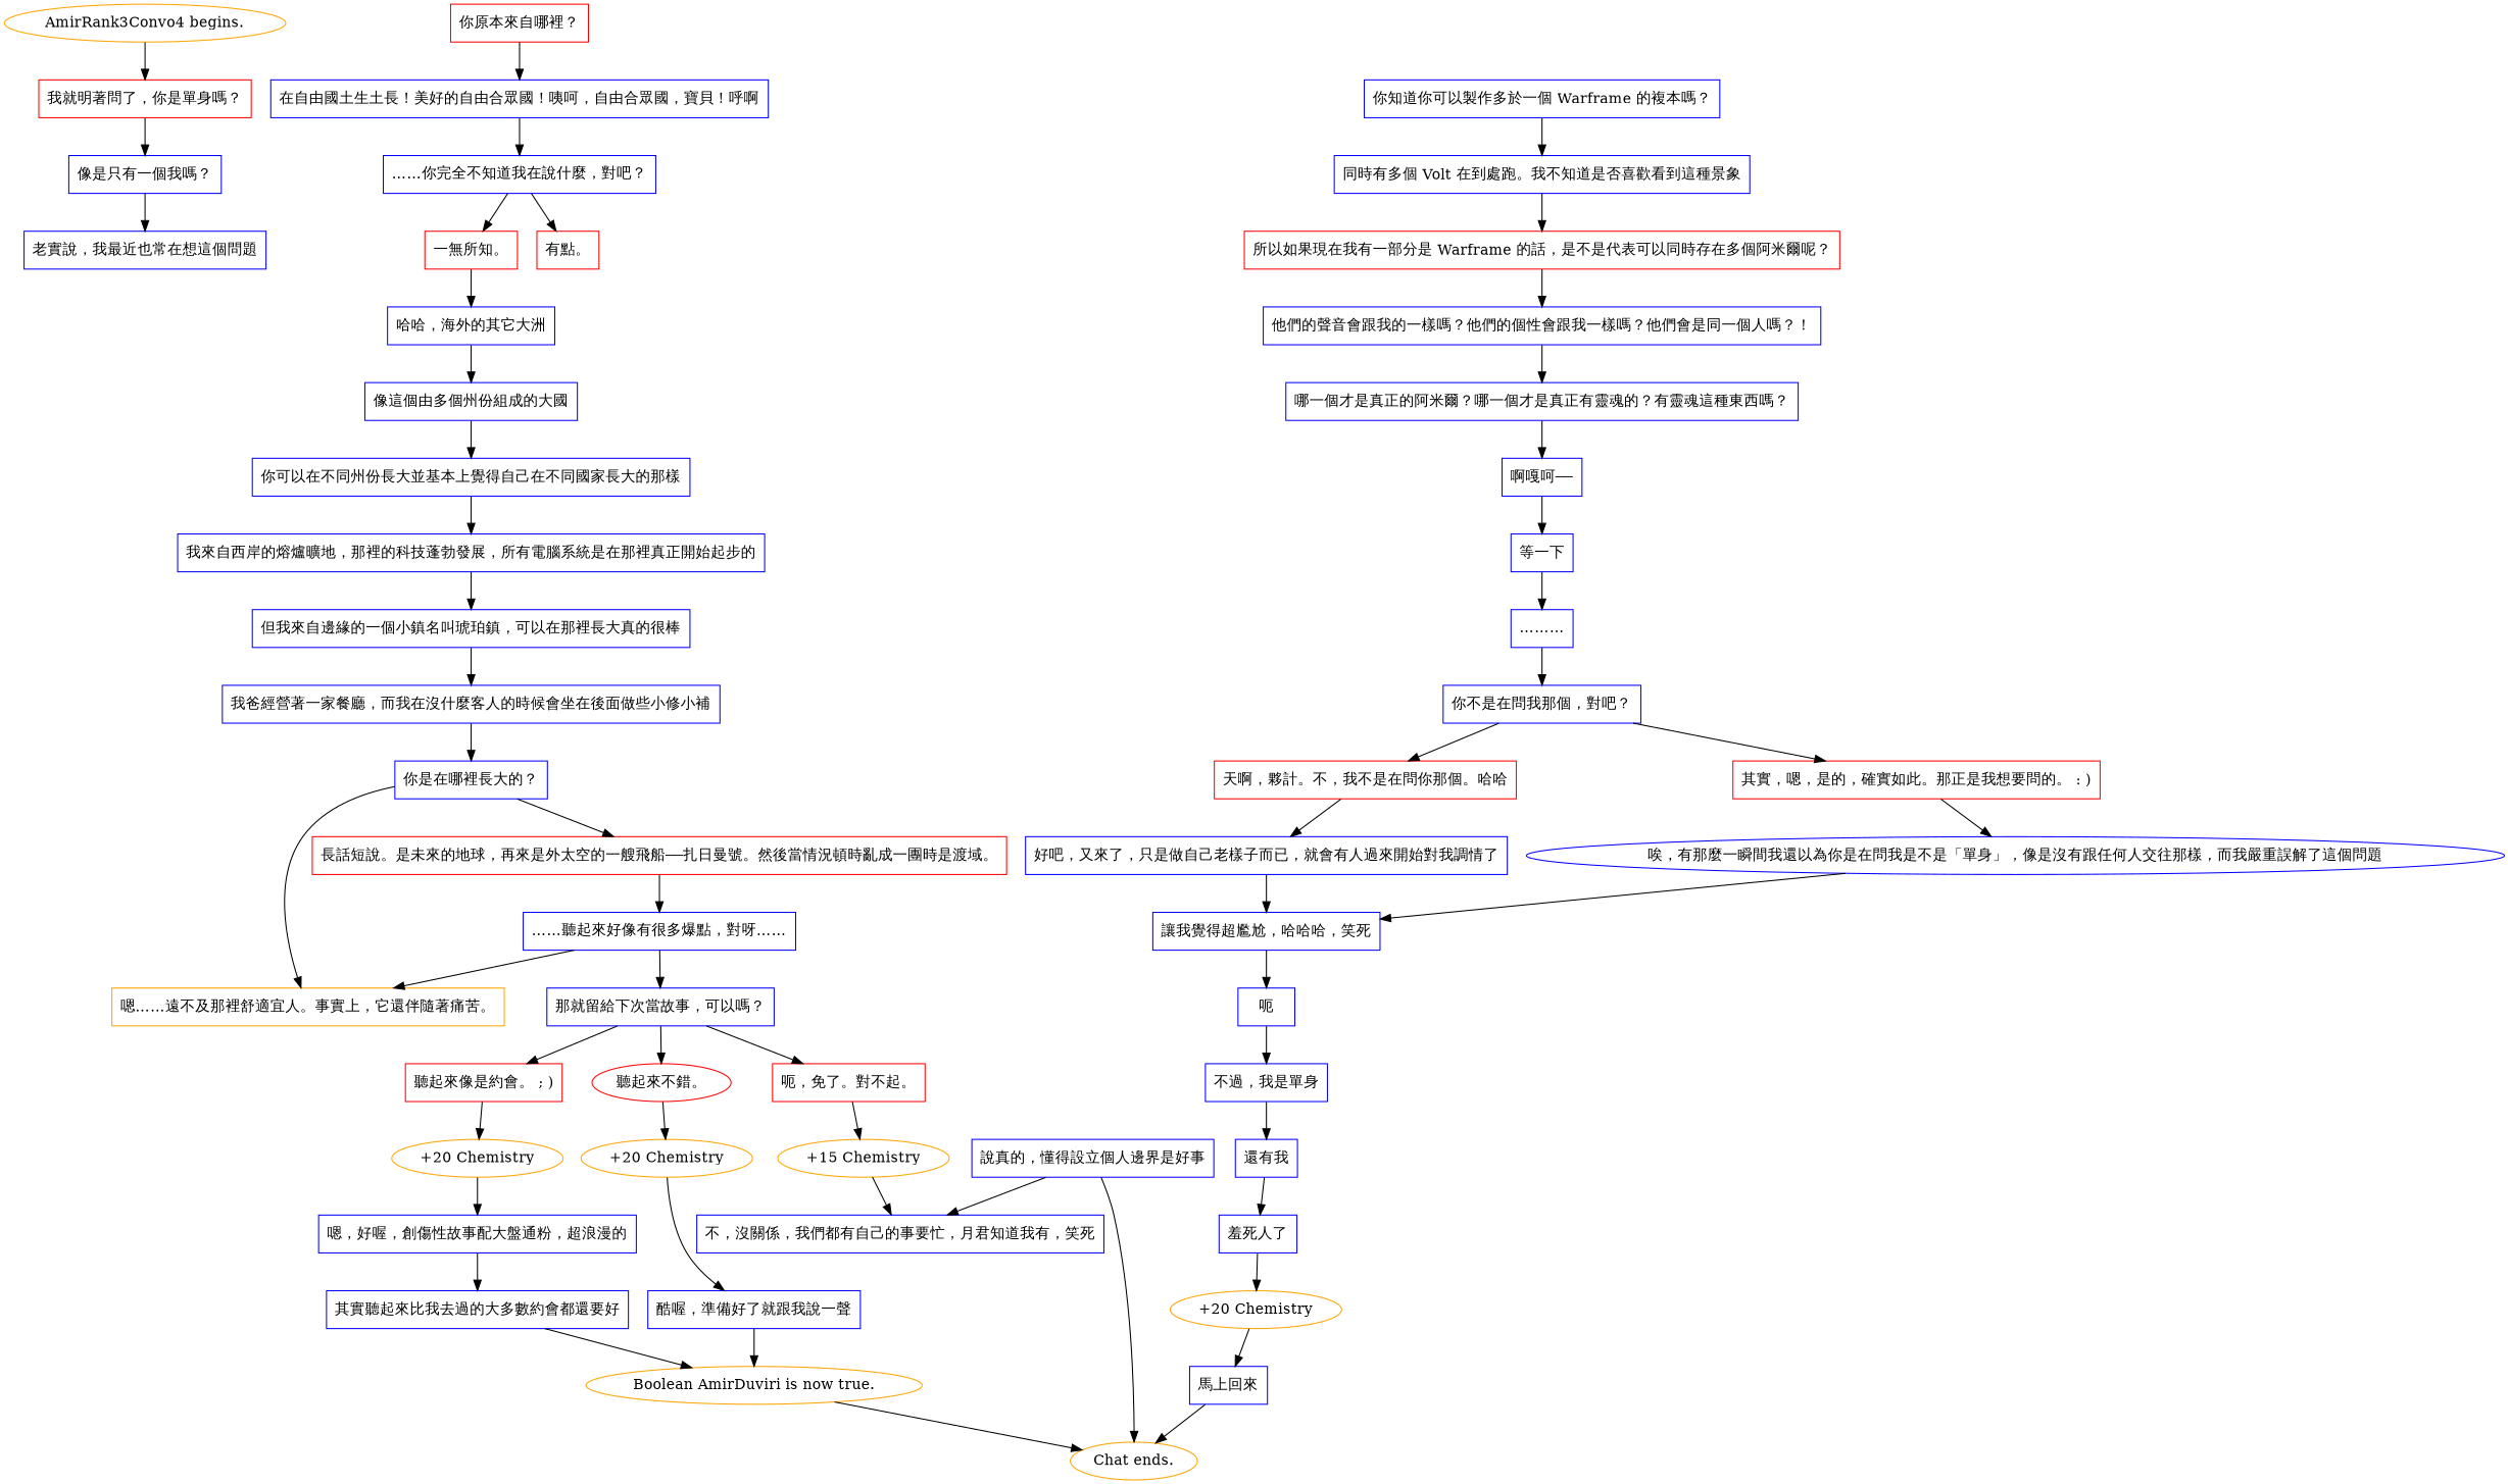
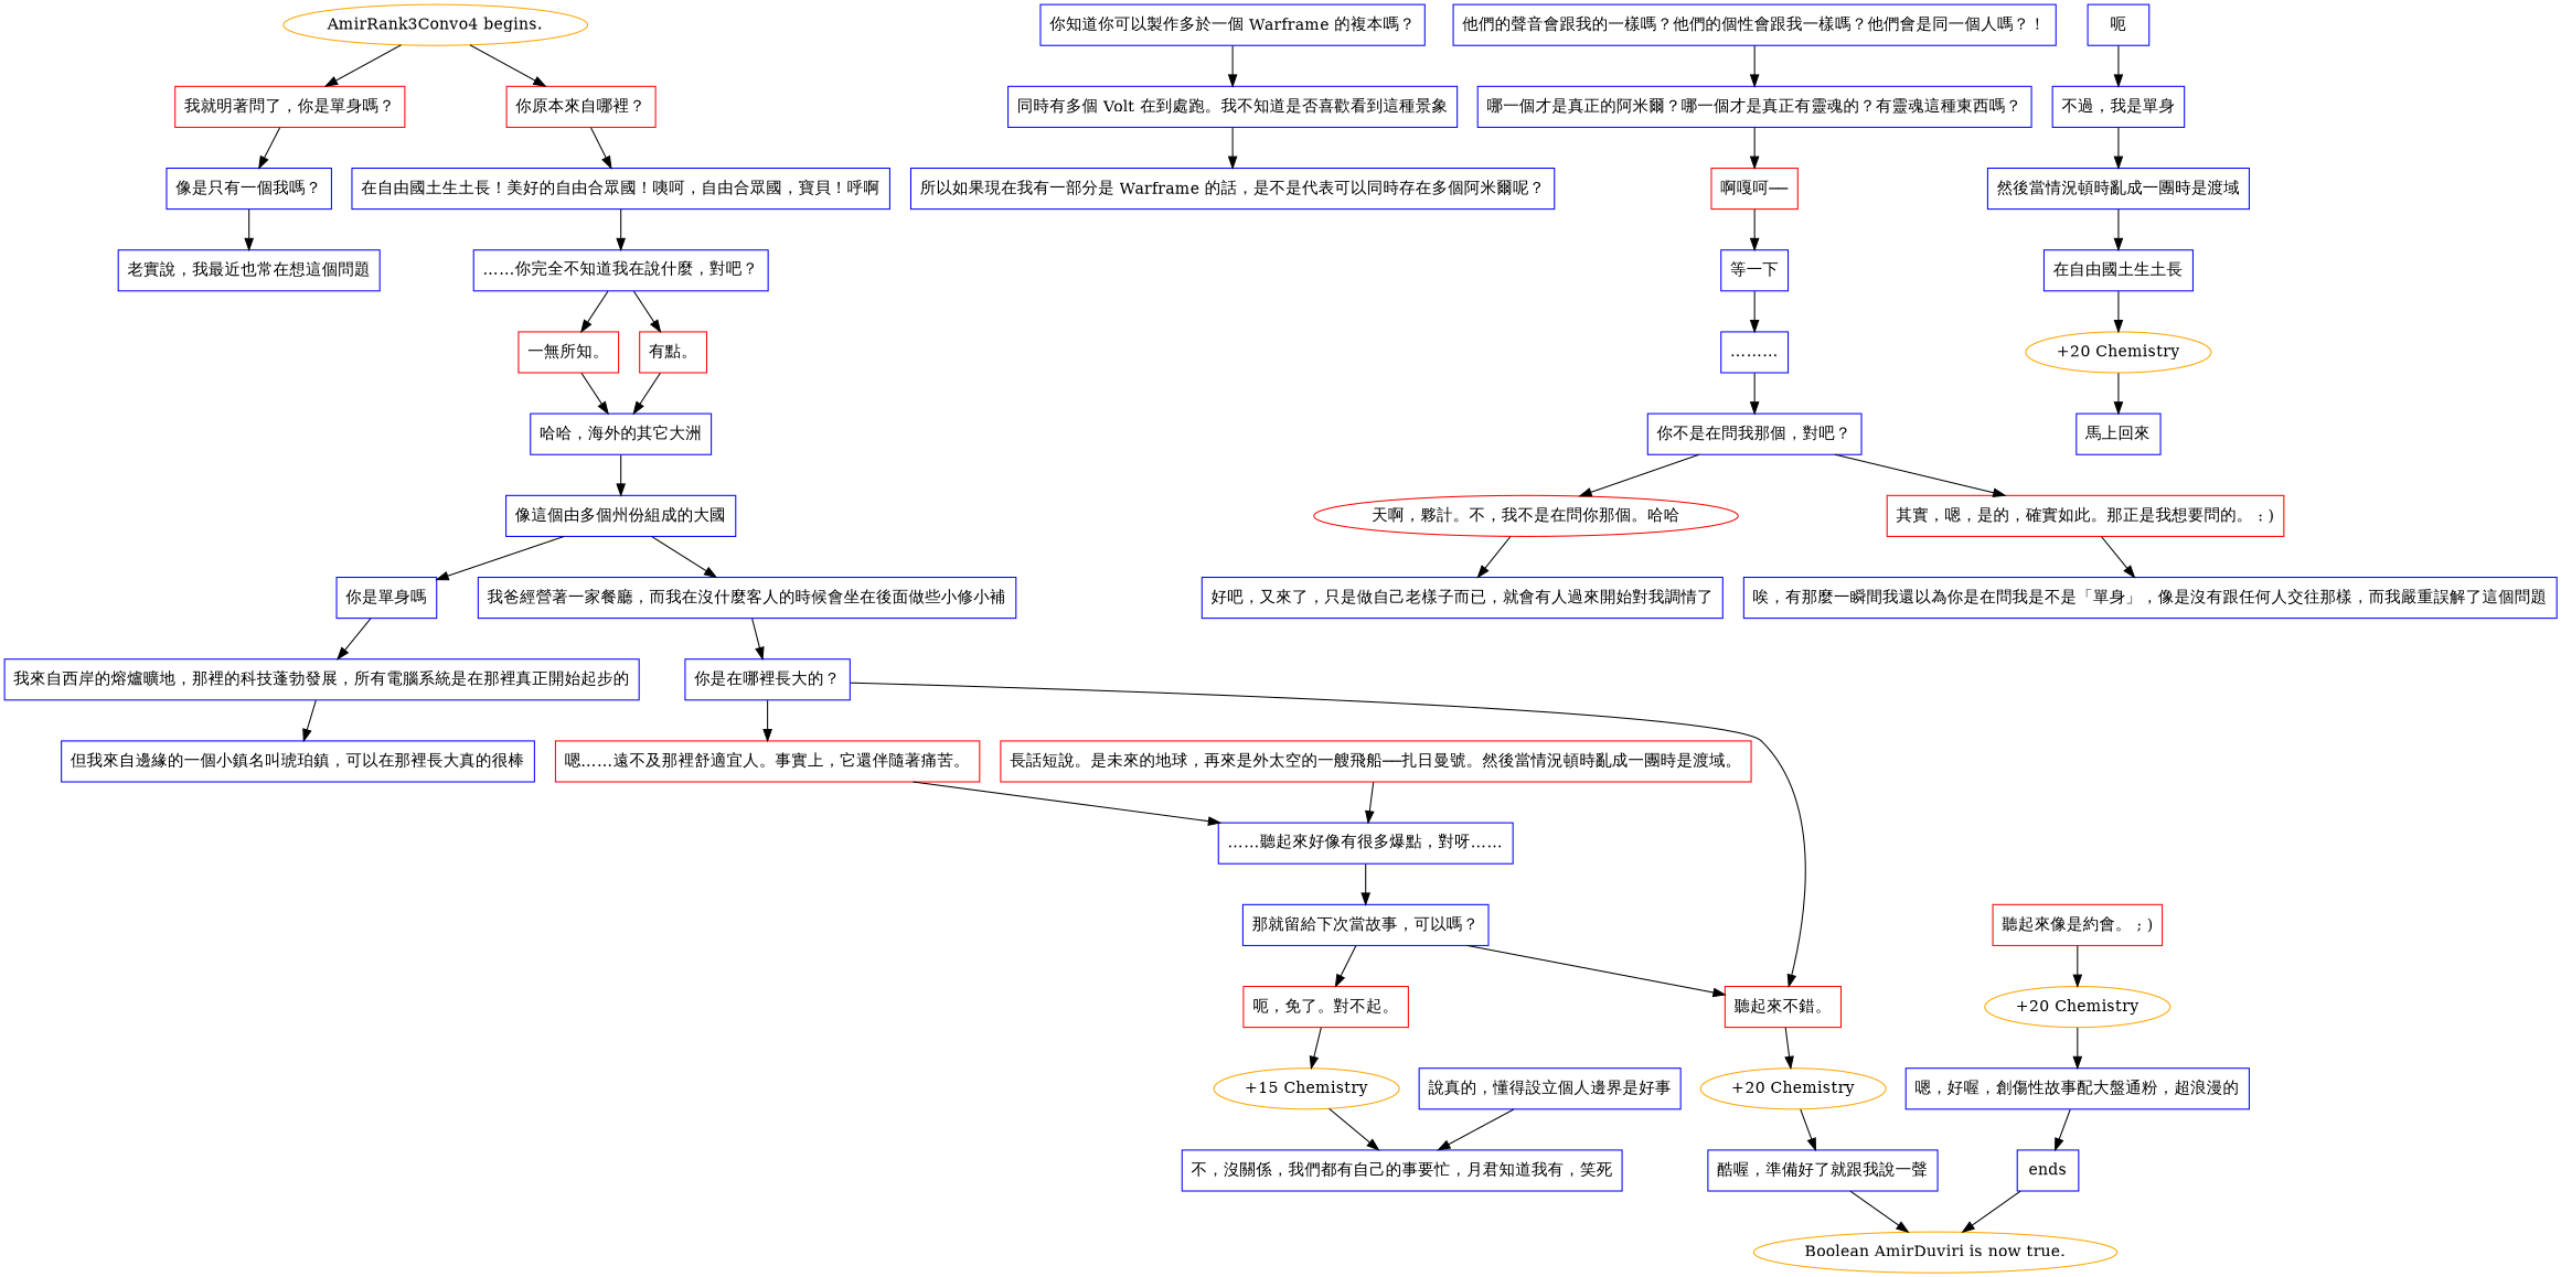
  digraph {
    node [color=blue shape=box]
    "AmirRank3Convo4 begins." [color=orange shape=""]
    n2 [color=red label="我就明著問了，你是單身嗎？"]
    n3 [color=red label="你原本來自哪裡？"]
    n4 [label="像是只有一個我嗎？"]
    n5 [label="在自由國土生土長！美好的自由合眾國！咦呵，自由合眾國，寶貝！呼啊"]
    n6 [label="老實說，我最近也常在想這個問題"]
    n7 [label="……你完全不知道我在說什麼，對吧？"]
    n8 [color=red label="一無所知。"]
    n9 [color=red label="有點。"]
    n10 [label="哈哈，海外的其它大洲"]
    n11 [label="你知道你可以製作多於一個 Warframe 的複本嗎？"]
    n12 [label="同時有多個 Volt 在到處跑。我不知道是否喜歡看到這種景象"]
    n13 [label="像這個由多個州份組成的大國"]
-   n14 [color=red label="所以如果現在我有一部分是 Warframe 的話，是不是代表可以同時存在多個阿米爾呢？"]
-   n15 [label="你可以在不同州份長大並基本上覺得自己在不同國家長大的那樣"]
+   n14 [label="所以如果現在我有一部分是 Warframe 的話，是不是代表可以同時存在多個阿米爾呢？"]
+   n15 [label="你是單身嗎"]
    n16 [label="他們的聲音會跟我的一樣嗎？他們的個性會跟我一樣嗎？他們會是同一個人嗎？！"]
    n17 [label="我來自西岸的熔爐曠地，那裡的科技蓬勃發展，所有電腦系統是在那裡真正開始起步的"]
    n18 [label="哪一個才是真正的阿米爾？哪一個才是真正有靈魂的？有靈魂這種東西嗎？"]
    n19 [label="但我來自邊緣的一個小鎮名叫琥珀鎮，可以在那裡長大真的很棒"]
-   n20 [label="啊嘎呵──"]
+   n20 [color=red label="啊嘎呵──"]
    n21 [label="我爸經營著一家餐廳，而我在沒什麼客人的時候會坐在後面做些小修小補"]
    n22 [label="等一下"]
    n23 [label="你是在哪裡長大的？"]
    n24 [label="………"]
-   n25 [color=orange label="嗯……遠不及那裡舒適宜人。事實上，它還伴隨著痛苦。"]
+   n25 [color=red label="嗯……遠不及那裡舒適宜人。事實上，它還伴隨著痛苦。"]
    n26 [color=red label="長話短說。是未來的地球，再來是外太空的一艘飛船──扎日曼號。然後當情況頓時亂成一團時是渡域。"]
    n27 [label="你不是在問我那個，對吧？"]
    n28 [label="……聽起來好像有很多爆點，對呀……"]
-   n29 [color=red label="天啊，夥計。不，我不是在問你那個。哈哈"]
+   n29 [color=red label="天啊，夥計。不，我不是在問你那個。哈哈" shape=ellipse]
    n30 [color=red label="其實，嗯，是的，確實如此。那正是我想要問的。 : )"]
    n31 [label="那就留給下次當故事，可以嗎？"]
    n32 [label="好吧，又來了，只是做自己老樣子而已，就會有人過來開始對我調情了"]
-   n33 [label="唉，有那麼一瞬間我還以為你是在問我是不是「單身」，像是沒有跟任何人交往那樣，而我嚴重誤解了這個問題" shape=ellipse]
+   n33 [label="唉，有那麼一瞬間我還以為你是在問我是不是「單身」，像是沒有跟任何人交往那樣，而我嚴重誤解了這個問題"]
    n34 [color=red label="聽起來像是約會。 ; )"]
-   n35 [color=red label="聽起來不錯。" shape=ellipse]
+   n35 [color=red label="聽起來不錯。"]
    n36 [color=red label="呃，免了。對不起。"]
-   n37 [label="讓我覺得超尷尬，哈哈哈，笑死"]
    n38 [color=orange label="+20 Chemistry" shape=""]
    n39 [color=orange label="+20 Chemistry" shape=""]
    n40 [color=orange label="+15 Chemistry" shape=""]
    n41 [label="呃"]
    n42 [label="嗯，好喔，創傷性故事配大盤通粉，超浪漫的"]
    n43 [label="酷喔，準備好了就跟我說一聲"]
    n44 [label="不，沒關係，我們都有自己的事要忙，月君知道我有，笑死"]
    n45 [label="不過，我是單身"]
-   n46 [label="其實聽起來比我去過的大多數約會都還要好"]
+   n46 [label=ends]
    n47 [color=orange label="Boolean AmirDuviri is now true." shape=""]
-   n48 [label="還有我"]
-   "Chat ends." [color=orange shape=""]
+   n48 [label="然後當情況頓時亂成一團時是渡域"]
    n50 [label="說真的，懂得設立個人邊界是好事"]
-   n51 [label="羞死人了"]
+   n51 [label="在自由國土生土長"]
    n52 [color=orange label="+20 Chemistry" shape=""]
    n53 [label="馬上回來"]
    "AmirRank3Convo4 begins." -> n2
+   "AmirRank3Convo4 begins." -> n3
    n2 -> n4
    n3 -> n5
    n4 -> n6
    n5 -> n7
    n7 -> n8
    n7 -> n9
    n8 -> n10
+   n9 -> n10
    n10 -> n13
    n11 -> n12
    n12 -> n14
    n13 -> n15
-   n14 -> n16
    n15 -> n17
    n16 -> n18
    n17 -> n19
    n18 -> n20
-   n19 -> n21
+   n13 -> n21
    n20 -> n22
    n21 -> n23
    n22 -> n24
    n23 -> n25
-   n23 -> n26
+   n23 -> n35
    n24 -> n27
-   n28 -> n25
+   n25 -> n28
    n26 -> n28
    n27 -> n29
    n27 -> n30
    n28 -> n31
    n29 -> n32
    n30 -> n33
-   n31 -> n34
    n31 -> n35
    n31 -> n36
-   n32 -> n37
-   n33 -> n37
    n34 -> n38
    n35 -> n39
    n36 -> n40
-   n37 -> n41
    n38 -> n42
    n39 -> n43
    n40 -> n44
    n41 -> n45
    n42 -> n46
    n43 -> n47
    n45 -> n48
    n46 -> n47
-   n47 -> "Chat ends."
    n48 -> n51
    n50 -> n44
-   n50 -> "Chat ends."
    n51 -> n52
    n52 -> n53
-   n53 -> "Chat ends."
  }
